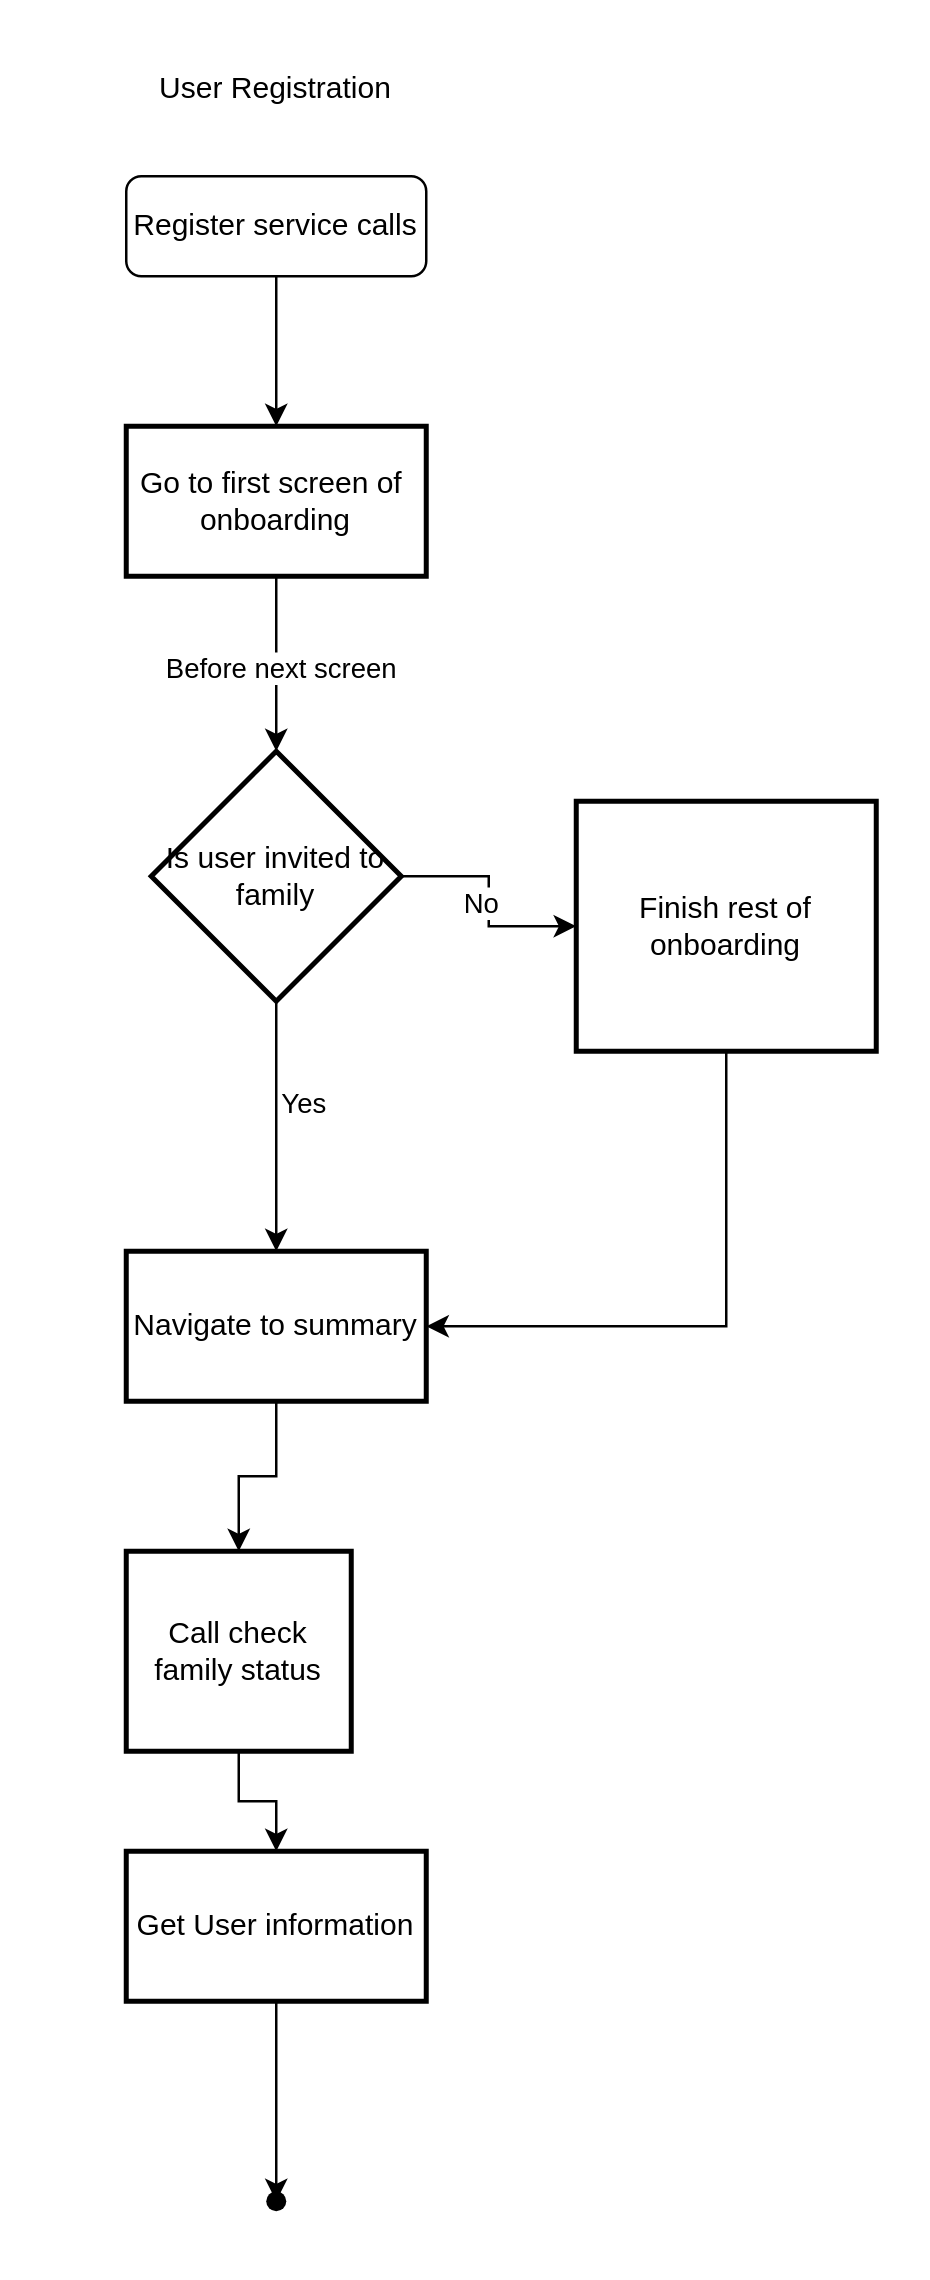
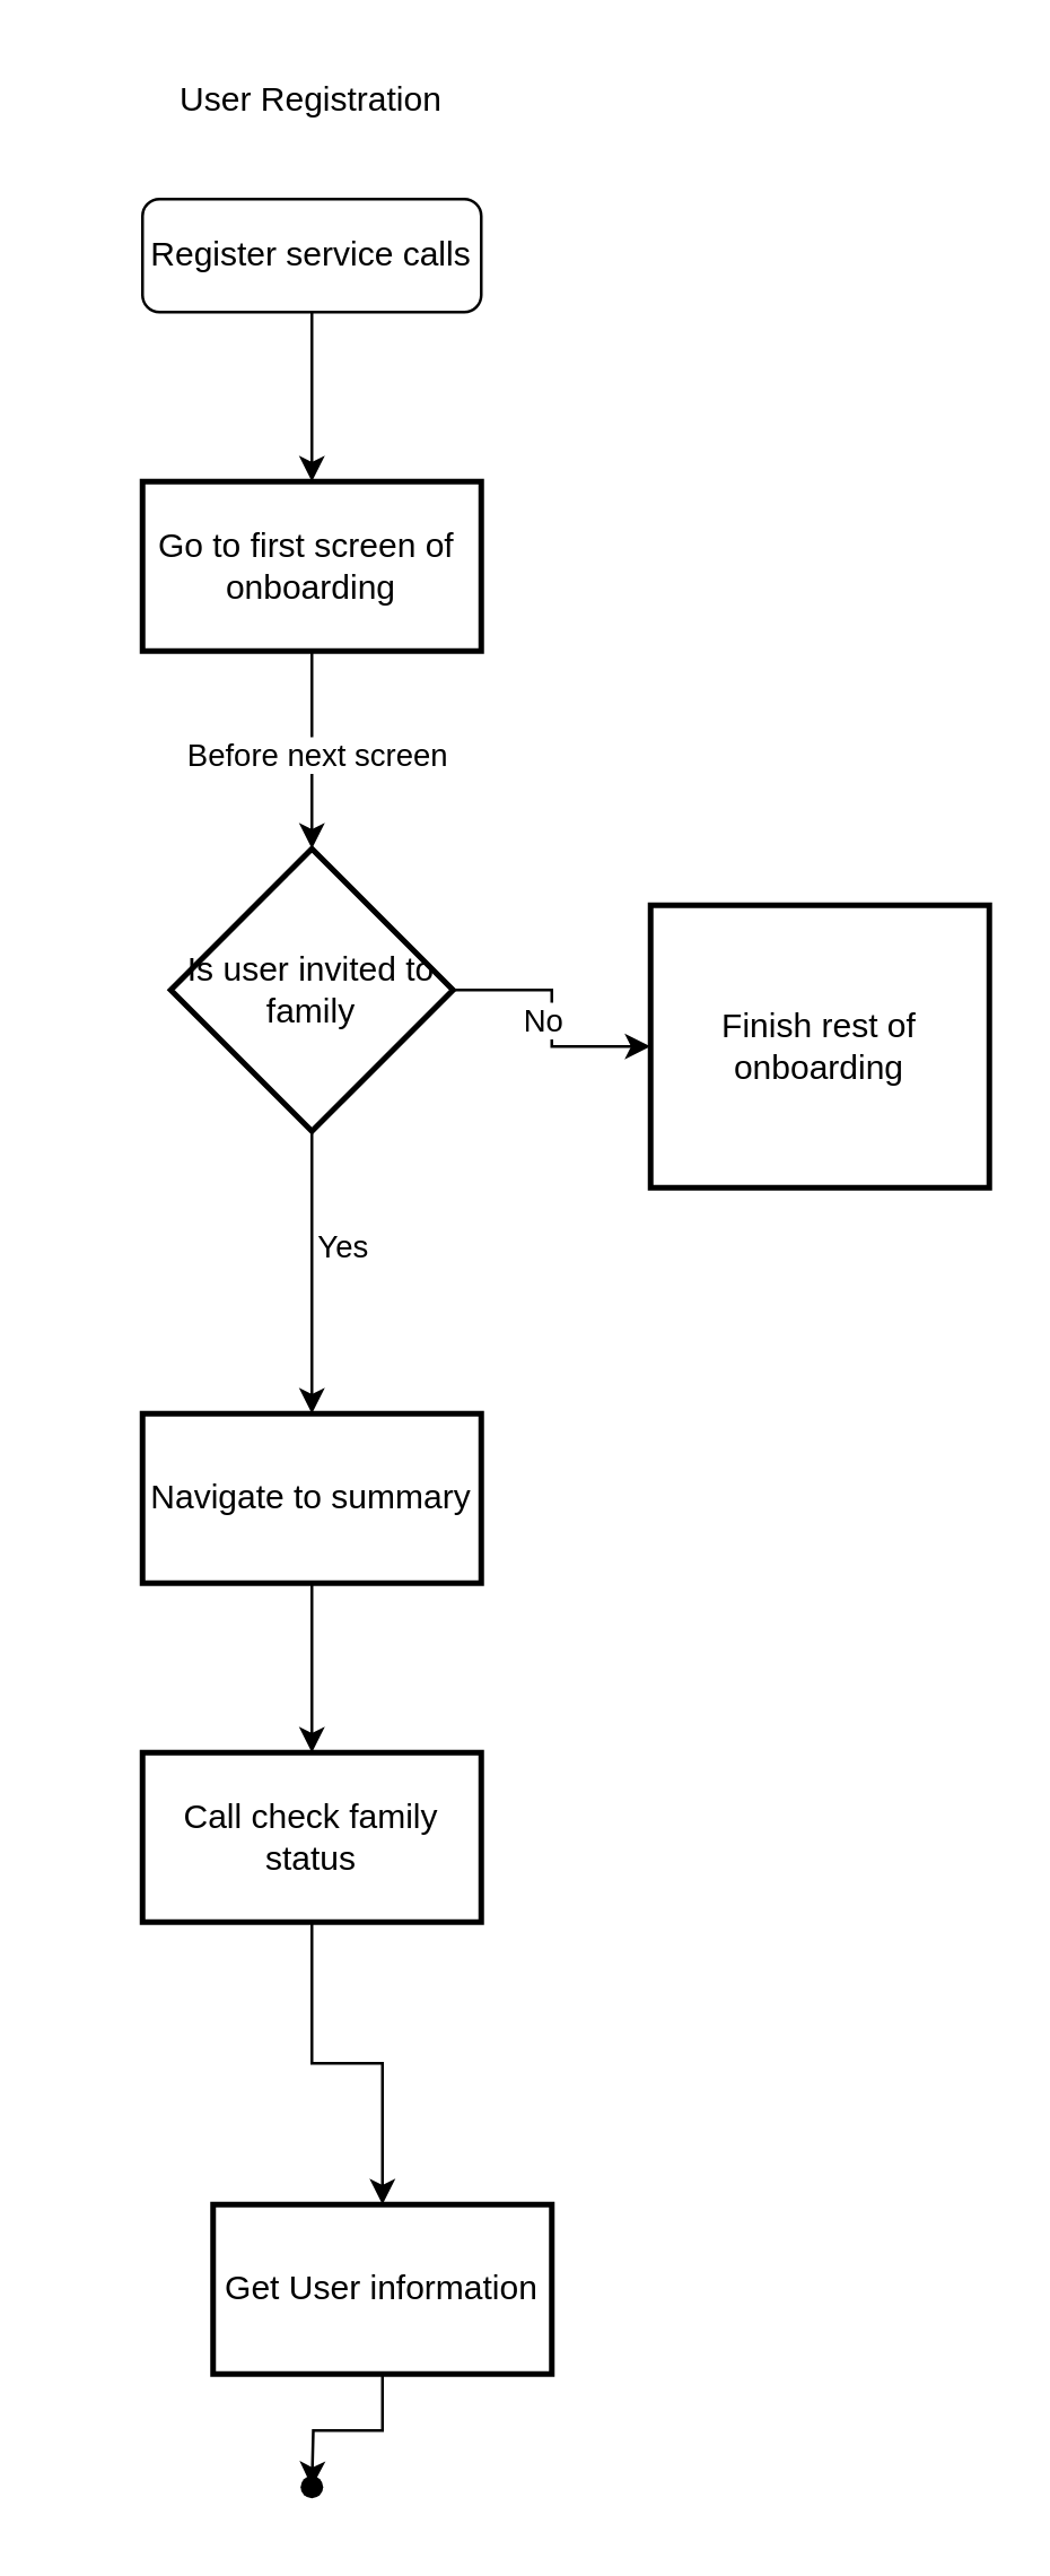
  <mxCell id="0" />
  <mxCell id="1" parent="0" />
  <mxCell id="2" value="" style="edgeStyle=orthogonalEdgeStyle;rounded=0;orthogonalLoop=1;jettySize=auto;html=1;" edge="1" parent="1" source="3"><mxGeometry relative="1" as="geometry"><mxPoint x="110" y="170" as="targetPoint" /></mxGeometry></mxCell>
  <mxCell id="3" value="Register service calls" style="rounded=1;whiteSpace=wrap;html=1;fontSize=12;glass=0;strokeWidth=1;shadow=0;" vertex="1" parent="1"><mxGeometry x="50" y="70" width="120" height="40" as="geometry" /></mxCell>
  <mxCell id="4" value="" style="edgeStyle=orthogonalEdgeStyle;rounded=0;orthogonalLoop=1;jettySize=auto;html=1;" edge="1" parent="1" source="5"><mxGeometry relative="1" as="geometry"><mxPoint x="110" y="880" as="targetPoint" /></mxGeometry></mxCell>
- <mxCell id="5" value="Get User information" style="whiteSpace=wrap;html=1;strokeWidth=2;" vertex="1" parent="1"><mxGeometry x="50" y="740" width="120" height="60" as="geometry" /></mxCell>
+ <mxCell id="5" value="Get User information" style="whiteSpace=wrap;html=1;strokeWidth=2;" vertex="1" parent="1"><mxGeometry x="75" y="780" width="120" height="60" as="geometry" /></mxCell>
  <mxCell id="6" value="Go to first screen of&amp;nbsp;&lt;br&gt;onboarding" style="whiteSpace=wrap;html=1;strokeWidth=2;" vertex="1" parent="1"><mxGeometry x="50" y="170" width="120" height="60" as="geometry" /></mxCell>
  <mxCell id="7" value="User Registration" style="text;strokeColor=none;align=center;fillColor=none;html=1;verticalAlign=middle;whiteSpace=wrap;rounded=0;" vertex="1" parent="1"><mxGeometry x="20" y="20" width="180" height="30" as="geometry" /></mxCell>
  <mxCell id="8" value="" style="edgeStyle=orthogonalEdgeStyle;rounded=0;orthogonalLoop=1;jettySize=auto;html=1;" edge="1" parent="1" source="12" target="16"><mxGeometry relative="1" as="geometry" /></mxCell>
  <mxCell id="9" value="Yes" style="edgeLabel;html=1;align=center;verticalAlign=middle;resizable=0;points=[];" vertex="1" connectable="0" parent="8"><mxGeometry x="-0.2" y="2" relative="1" as="geometry"><mxPoint x="8" as="offset" /></mxGeometry></mxCell>
  <mxCell id="10" value="" style="edgeStyle=orthogonalEdgeStyle;rounded=0;orthogonalLoop=1;jettySize=auto;html=1;" edge="1" parent="1" source="12" target="18"><mxGeometry relative="1" as="geometry" /></mxCell>
  <mxCell id="11" value="No" style="edgeLabel;html=1;align=center;verticalAlign=middle;resizable=0;points=[];" vertex="1" connectable="0" parent="10"><mxGeometry x="-0.314" y="2" relative="1" as="geometry"><mxPoint y="12" as="offset" /></mxGeometry></mxCell>
  <mxCell id="12" value="Is user invited to family" style="strokeWidth=2;html=1;shape=mxgraph.flowchart.decision;whiteSpace=wrap;" vertex="1" parent="1"><mxGeometry x="60" y="300" width="100" height="100" as="geometry" /></mxCell>
  <mxCell id="13" style="edgeStyle=orthogonalEdgeStyle;rounded=0;orthogonalLoop=1;jettySize=auto;html=1;entryX=0.5;entryY=0;entryDx=0;entryDy=0;entryPerimeter=0;" edge="1" parent="1" source="6" target="12"><mxGeometry relative="1" as="geometry" /></mxCell>
  <mxCell id="14" value="Before next screen" style="edgeLabel;html=1;align=center;verticalAlign=middle;resizable=0;points=[];" vertex="1" connectable="0" parent="13"><mxGeometry x="0.029" y="1" relative="1" as="geometry"><mxPoint as="offset" /></mxGeometry></mxCell>
  <mxCell id="15" style="edgeStyle=orthogonalEdgeStyle;rounded=0;orthogonalLoop=1;jettySize=auto;html=1;entryX=0.5;entryY=0;entryDx=0;entryDy=0;" edge="1" parent="1" source="16" target="20"><mxGeometry relative="1" as="geometry" /></mxCell>
  <mxCell id="16" value="Navigate to summary" style="whiteSpace=wrap;html=1;strokeWidth=2;" vertex="1" parent="1"><mxGeometry x="50" y="500" width="120" height="60" as="geometry" /></mxCell>
- <mxCell id="17" style="edgeStyle=orthogonalEdgeStyle;rounded=0;orthogonalLoop=1;jettySize=auto;html=1;entryX=1;entryY=0.5;entryDx=0;entryDy=0;exitX=0.5;exitY=1;exitDx=0;exitDy=0;" edge="1" parent="1" source="18" target="16"><mxGeometry relative="1" as="geometry"><mxPoint x="320" y="400" as="sourcePoint" /><mxPoint x="260" y="595" as="targetPoint" /></mxGeometry></mxCell>
  <mxCell id="18" value="Finish rest of onboarding" style="whiteSpace=wrap;html=1;strokeWidth=2;" vertex="1" parent="1"><mxGeometry x="230" y="320" width="120" height="100" as="geometry" /></mxCell>
  <mxCell id="19" style="edgeStyle=orthogonalEdgeStyle;rounded=0;orthogonalLoop=1;jettySize=auto;html=1;entryX=0.5;entryY=0;entryDx=0;entryDy=0;" edge="1" parent="1" source="20" target="5"><mxGeometry relative="1" as="geometry" /></mxCell>
- <mxCell id="20" value="Call check family status" style="whiteSpace=wrap;html=1;strokeWidth=2;" vertex="1" parent="1"><mxGeometry x="50" y="620" width="90" height="80" as="geometry" /></mxCell>
+ <mxCell id="20" value="Call check family status" style="whiteSpace=wrap;html=1;strokeWidth=2;" vertex="1" parent="1"><mxGeometry x="50" y="620" width="120" height="60" as="geometry" /></mxCell>
  <mxCell id="21" value="" style="shape=waypoint;sketch=0;size=6;pointerEvents=1;points=[];fillColor=default;resizable=0;rotatable=0;perimeter=centerPerimeter;snapToPoint=1;strokeWidth=2;" vertex="1" parent="1"><mxGeometry x="100" y="870" width="20" height="20" as="geometry" /></mxCell>
